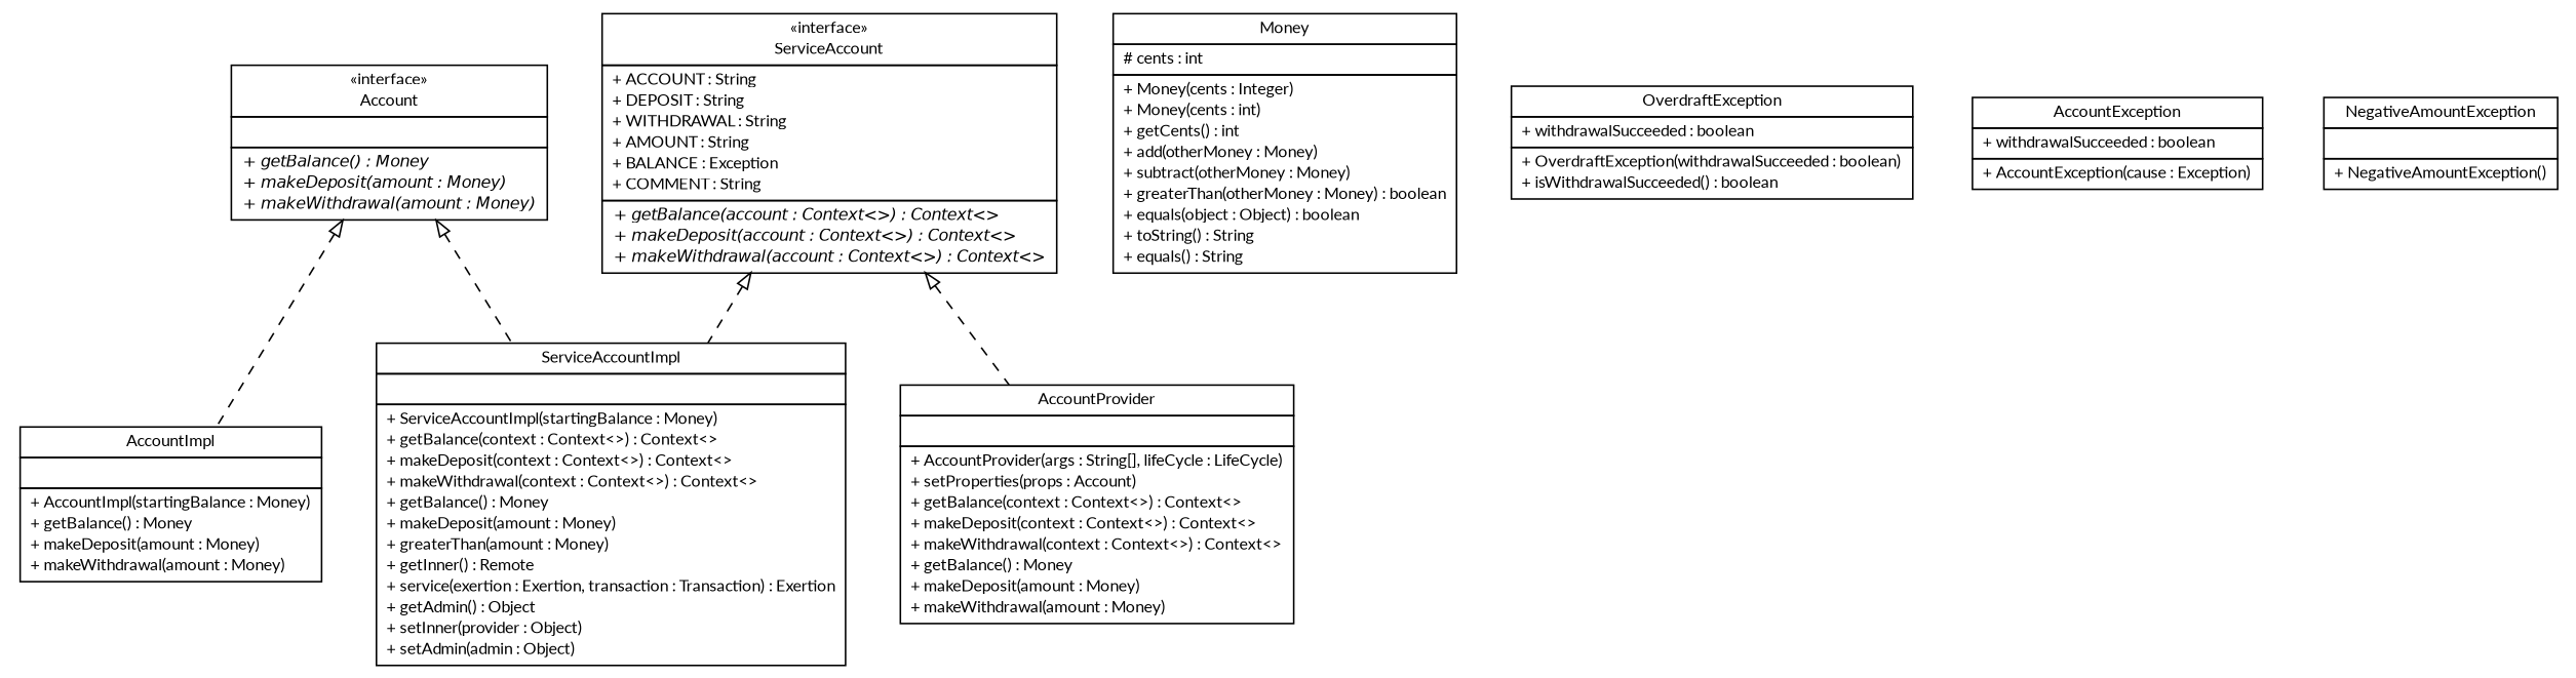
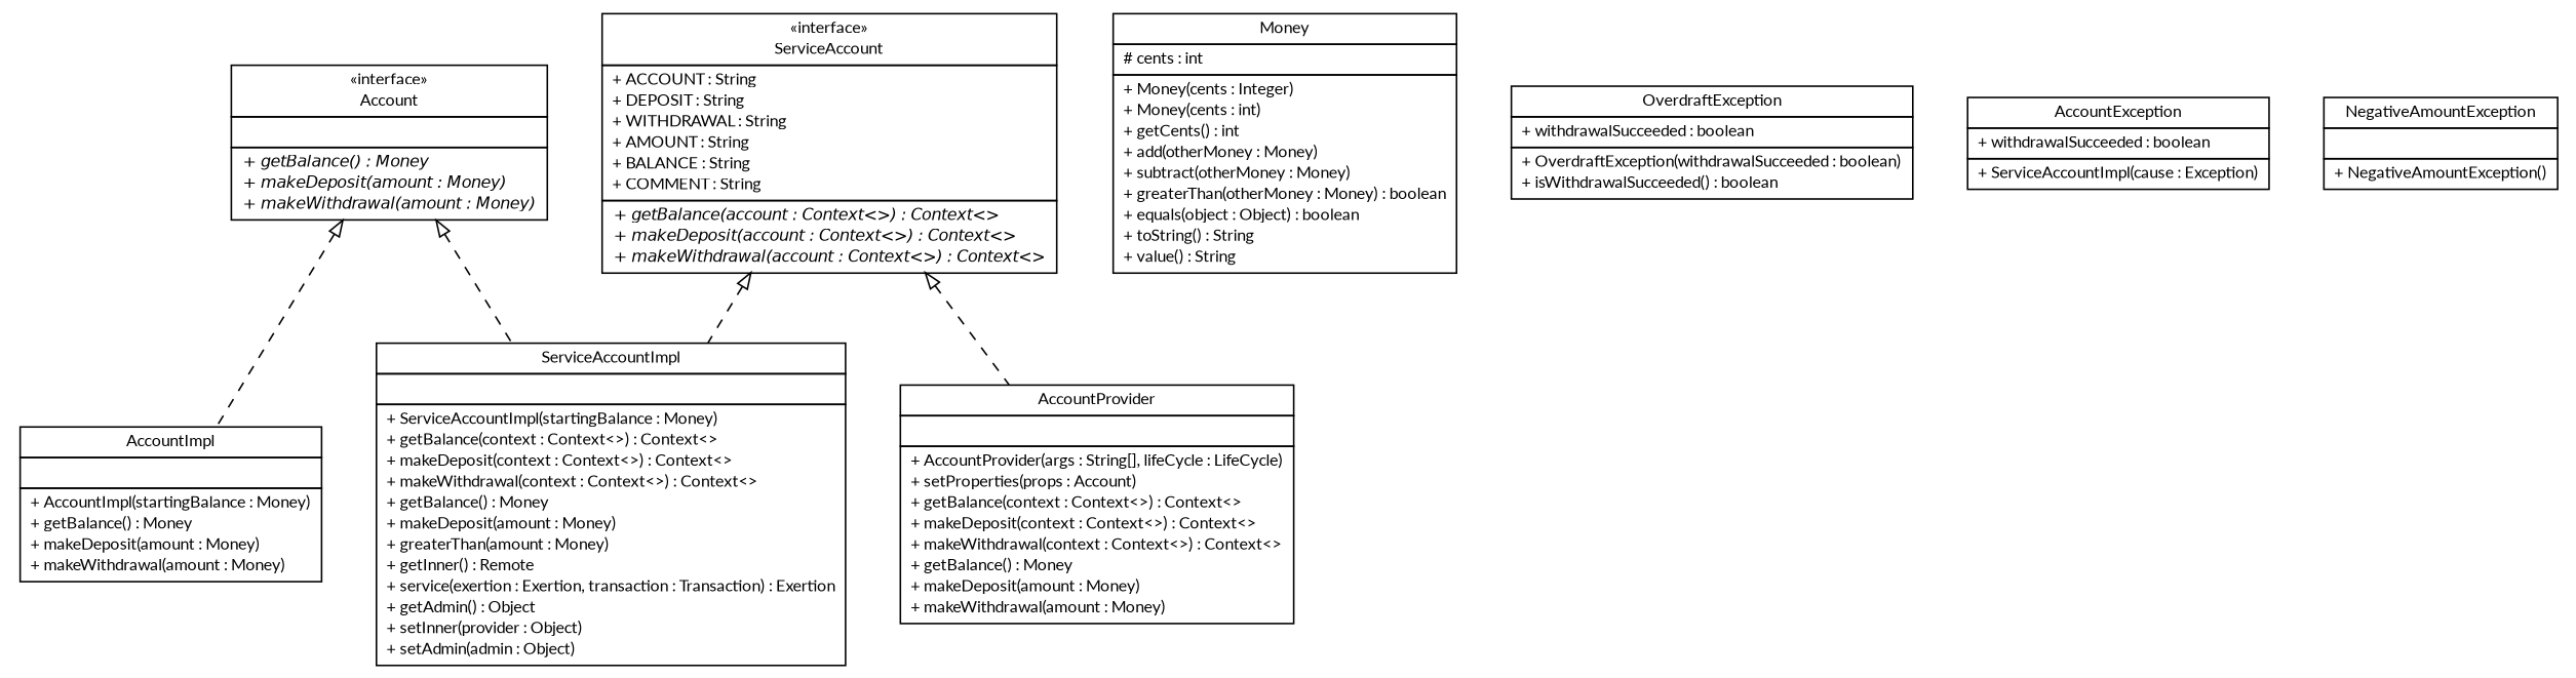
  digraph {
    fontname=Lato
    nodesep=0.25
    ranksep=0.5
    node [fontcolor=black fontname=Lato fontsize=10.0 shape=plaintext]
    edge [arrowtail=empty dir=back fontname=Lato fontsize=10 headport=p labelfontname=Helvetica labelfontsize=10 style=dashed tailport=p]
    n1 [label=<<table title="sorcer.account.provider.AccountImpl" border="0" cellborder="1" cellspacing="0" cellpadding="2" port="p" href="./AccountImpl.html"> 		<tr><td><table border="0" cellspacing="0" cellpadding="1"> <tr><td align="center" balign="center"> AccountImpl </td></tr> 		</table></td></tr> 		<tr><td><table border="0" cellspacing="0" cellpadding="1"> <tr><td align="left" balign="left">  </td></tr> 		</table></td></tr> 		<tr><td><table border="0" cellspacing="0" cellpadding="1"> <tr><td align="left" balign="left"> + AccountImpl(startingBalance : Money) </td></tr> <tr><td align="left" balign="left"> + getBalance() : Money </td></tr> <tr><td align="left" balign="left"> + makeDeposit(amount : Money) </td></tr> <tr><td align="left" balign="left"> + makeWithdrawal(amount : Money) </td></tr> 		</table></td></tr> 		</table>>]
    n2 [label=<<table title="sorcer.account.provider.ServiceAccountImpl" border="0" cellborder="1" cellspacing="0" cellpadding="2" port="p" href="./ServiceAccountImpl.html"> 		<tr><td><table border="0" cellspacing="0" cellpadding="1"> <tr><td align="center" balign="center"> ServiceAccountImpl </td></tr> 		</table></td></tr> 		<tr><td><table border="0" cellspacing="0" cellpadding="1"> <tr><td align="left" balign="left">  </td></tr> 		</table></td></tr> 		<tr><td><table border="0" cellspacing="0" cellpadding="1"> <tr><td align="left" balign="left"> + ServiceAccountImpl(startingBalance : Money) </td></tr> <tr><td align="left" balign="left"> + getBalance(context : Context&lt;&gt;) : Context&lt;&gt; </td></tr> <tr><td align="left" balign="left"> + makeDeposit(context : Context&lt;&gt;) : Context&lt;&gt; </td></tr> <tr><td align="left" balign="left"> + makeWithdrawal(context : Context&lt;&gt;) : Context&lt;&gt; </td></tr> <tr><td align="left" balign="left"> + getBalance() : Money </td></tr> <tr><td align="left" balign="left"> + makeDeposit(amount : Money) </td></tr> <tr><td align="left" balign="left"> + greaterThan(amount : Money) </td></tr> <tr><td align="left" balign="left"> + getInner() : Remote </td></tr> <tr><td align="left" balign="left"> + service(exertion : Exertion, transaction : Transaction) : Exertion </td></tr> <tr><td align="left" balign="left"> + getAdmin() : Object </td></tr> <tr><td align="left" balign="left"> + setInner(provider : Object) </td></tr> <tr><td align="left" balign="left"> + setAdmin(admin : Object) </td></tr> 		</table></td></tr> 		</table>>]
    n3 [label=<<table title="sorcer.account.provider.AccountProvider" border="0" cellborder="1" cellspacing="0" cellpadding="2" port="p" href="./AccountProvider.html"> 		<tr><td><table border="0" cellspacing="0" cellpadding="1"> <tr><td align="center" balign="center"> AccountProvider </td></tr> 		</table></td></tr> 		<tr><td><table border="0" cellspacing="0" cellpadding="1"> <tr><td align="left" balign="left">  </td></tr> 		</table></td></tr> 		<tr><td><table border="0" cellspacing="0" cellpadding="1"> <tr><td align="left" balign="left"> + AccountProvider(args : String[], lifeCycle : LifeCycle) </td></tr> <tr><td align="left" balign="left"> + setProperties(props : Account) </td></tr> <tr><td align="left" balign="left"> + getBalance(context : Context&lt;&gt;) : Context&lt;&gt; </td></tr> <tr><td align="left" balign="left"> + makeDeposit(context : Context&lt;&gt;) : Context&lt;&gt; </td></tr> <tr><td align="left" balign="left"> + makeWithdrawal(context : Context&lt;&gt;) : Context&lt;&gt; </td></tr> <tr><td align="left" balign="left"> + getBalance() : Money </td></tr> <tr><td align="left" balign="left"> + makeDeposit(amount : Money) </td></tr> <tr><td align="left" balign="left"> + makeWithdrawal(amount : Money) </td></tr> 		</table></td></tr> 		</table>>]
-   n4 [label=<<table title="sorcer.account.provider.Money" border="0" cellborder="1" cellspacing="0" cellpadding="2" port="p" href="./Money.html"> 		<tr><td><table border="0" cellspacing="0" cellpadding="1"> <tr><td align="center" balign="center"> Money </td></tr> 		</table></td></tr> 		<tr><td><table border="0" cellspacing="0" cellpadding="1"> <tr><td align="left" balign="left"> # cents : int </td></tr> 		</table></td></tr> 		<tr><td><table border="0" cellspacing="0" cellpadding="1"> <tr><td align="left" balign="left"> + Money(cents : Integer) </td></tr> <tr><td align="left" balign="left"> + Money(cents : int) </td></tr> <tr><td align="left" balign="left"> + getCents() : int </td></tr> <tr><td align="left" balign="left"> + add(otherMoney : Money) </td></tr> <tr><td align="left" balign="left"> + subtract(otherMoney : Money) </td></tr> <tr><td align="left" balign="left"> + greaterThan(otherMoney : Money) : boolean </td></tr> <tr><td align="left" balign="left"> + equals(object : Object) : boolean </td></tr> <tr><td align="left" balign="left"> + toString() : String </td></tr> <tr><td align="left" balign="left"> + equals() : String </td></tr> 		</table></td></tr> 		</table>>]
+   n4 [label=<<table title="sorcer.account.provider.Money" border="0" cellborder="1" cellspacing="0" cellpadding="2" port="p" href="./Money.html"> 		<tr><td><table border="0" cellspacing="0" cellpadding="1"> <tr><td align="center" balign="center"> Money </td></tr> 		</table></td></tr> 		<tr><td><table border="0" cellspacing="0" cellpadding="1"> <tr><td align="left" balign="left"> # cents : int </td></tr> 		</table></td></tr> 		<tr><td><table border="0" cellspacing="0" cellpadding="1"> <tr><td align="left" balign="left"> + Money(cents : Integer) </td></tr> <tr><td align="left" balign="left"> + Money(cents : int) </td></tr> <tr><td align="left" balign="left"> + getCents() : int </td></tr> <tr><td align="left" balign="left"> + add(otherMoney : Money) </td></tr> <tr><td align="left" balign="left"> + subtract(otherMoney : Money) </td></tr> <tr><td align="left" balign="left"> + greaterThan(otherMoney : Money) : boolean </td></tr> <tr><td align="left" balign="left"> + equals(object : Object) : boolean </td></tr> <tr><td align="left" balign="left"> + toString() : String </td></tr> <tr><td align="left" balign="left"> + value() : String </td></tr> 		</table></td></tr> 		</table>>]
    n5 [label=<<table title="sorcer.account.provider.OverdraftException" border="0" cellborder="1" cellspacing="0" cellpadding="2" port="p" href="./OverdraftException.html"> 		<tr><td><table border="0" cellspacing="0" cellpadding="1"> <tr><td align="center" balign="center"> OverdraftException </td></tr> 		</table></td></tr> 		<tr><td><table border="0" cellspacing="0" cellpadding="1"> <tr><td align="left" balign="left"> + withdrawalSucceeded : boolean </td></tr> 		</table></td></tr> 		<tr><td><table border="0" cellspacing="0" cellpadding="1"> <tr><td align="left" balign="left"> + OverdraftException(withdrawalSucceeded : boolean) </td></tr> <tr><td align="left" balign="left"> + isWithdrawalSucceeded() : boolean </td></tr> 		</table></td></tr> 		</table>>]
-   n6 [label=<<table title="sorcer.account.provider.ServiceAccount" border="0" cellborder="1" cellspacing="0" cellpadding="2" port="p" href="./ServiceAccount.html"> 		<tr><td><table border="0" cellspacing="0" cellpadding="1"> <tr><td align="center" balign="center"> &#171;interface&#187; </td></tr> <tr><td align="center" balign="center"> ServiceAccount </td></tr> 		</table></td></tr> 		<tr><td><table border="0" cellspacing="0" cellpadding="1"> <tr><td align="left" balign="left"> + ACCOUNT : String </td></tr> <tr><td align="left" balign="left"> + DEPOSIT : String </td></tr> <tr><td align="left" balign="left"> + WITHDRAWAL : String </td></tr> <tr><td align="left" balign="left"> + AMOUNT : String </td></tr> <tr><td align="left" balign="left"> + BALANCE : Exception </td></tr> <tr><td align="left" balign="left"> + COMMENT : String </td></tr> 		</table></td></tr> 		<tr><td><table border="0" cellspacing="0" cellpadding="1"> <tr><td align="left" balign="left"><font face="Helvetica-Oblique" point-size="10.0"> + getBalance(account : Context&lt;&gt;) : Context&lt;&gt; </font></td></tr> <tr><td align="left" balign="left"><font face="Helvetica-Oblique" point-size="10.0"> + makeDeposit(account : Context&lt;&gt;) : Context&lt;&gt; </font></td></tr> <tr><td align="left" balign="left"><font face="Helvetica-Oblique" point-size="10.0"> + makeWithdrawal(account : Context&lt;&gt;) : Context&lt;&gt; </font></td></tr> 		</table></td></tr> 		</table>>]
-   n7 [label=<<table title="sorcer.account.provider.AccountException" border="0" cellborder="1" cellspacing="0" cellpadding="2" port="p" href="./AccountException.html"> 		<tr><td><table border="0" cellspacing="0" cellpadding="1"> <tr><td align="center" balign="center"> AccountException </td></tr> 		</table></td></tr> 		<tr><td><table border="0" cellspacing="0" cellpadding="1"> <tr><td align="left" balign="left"> + withdrawalSucceeded : boolean </td></tr> 		</table></td></tr> 		<tr><td><table border="0" cellspacing="0" cellpadding="1"> <tr><td align="left" balign="left"> + AccountException(cause : Exception) </td></tr> 		</table></td></tr> 		</table>>]
+   n6 [label=<<table title="sorcer.account.provider.ServiceAccount" border="0" cellborder="1" cellspacing="0" cellpadding="2" port="p" href="./ServiceAccount.html"> 		<tr><td><table border="0" cellspacing="0" cellpadding="1"> <tr><td align="center" balign="center"> &#171;interface&#187; </td></tr> <tr><td align="center" balign="center"> ServiceAccount </td></tr> 		</table></td></tr> 		<tr><td><table border="0" cellspacing="0" cellpadding="1"> <tr><td align="left" balign="left"> + ACCOUNT : String </td></tr> <tr><td align="left" balign="left"> + DEPOSIT : String </td></tr> <tr><td align="left" balign="left"> + WITHDRAWAL : String </td></tr> <tr><td align="left" balign="left"> + AMOUNT : String </td></tr> <tr><td align="left" balign="left"> + BALANCE : String </td></tr> <tr><td align="left" balign="left"> + COMMENT : String </td></tr> 		</table></td></tr> 		<tr><td><table border="0" cellspacing="0" cellpadding="1"> <tr><td align="left" balign="left"><font face="Helvetica-Oblique" point-size="10.0"> + getBalance(account : Context&lt;&gt;) : Context&lt;&gt; </font></td></tr> <tr><td align="left" balign="left"><font face="Helvetica-Oblique" point-size="10.0"> + makeDeposit(account : Context&lt;&gt;) : Context&lt;&gt; </font></td></tr> <tr><td align="left" balign="left"><font face="Helvetica-Oblique" point-size="10.0"> + makeWithdrawal(account : Context&lt;&gt;) : Context&lt;&gt; </font></td></tr> 		</table></td></tr> 		</table>>]
+   n7 [label=<<table title="sorcer.account.provider.AccountException" border="0" cellborder="1" cellspacing="0" cellpadding="2" port="p" href="./AccountException.html"> 		<tr><td><table border="0" cellspacing="0" cellpadding="1"> <tr><td align="center" balign="center"> AccountException </td></tr> 		</table></td></tr> 		<tr><td><table border="0" cellspacing="0" cellpadding="1"> <tr><td align="left" balign="left"> + withdrawalSucceeded : boolean </td></tr> 		</table></td></tr> 		<tr><td><table border="0" cellspacing="0" cellpadding="1"> <tr><td align="left" balign="left"> + ServiceAccountImpl(cause : Exception) </td></tr> 		</table></td></tr> 		</table>>]
    n8 [label=<<table title="sorcer.account.provider.Account" border="0" cellborder="1" cellspacing="0" cellpadding="2" port="p" href="./Account.html"> 		<tr><td><table border="0" cellspacing="0" cellpadding="1"> <tr><td align="center" balign="center"> &#171;interface&#187; </td></tr> <tr><td align="center" balign="center"> Account </td></tr> 		</table></td></tr> 		<tr><td><table border="0" cellspacing="0" cellpadding="1"> <tr><td align="left" balign="left">  </td></tr> 		</table></td></tr> 		<tr><td><table border="0" cellspacing="0" cellpadding="1"> <tr><td align="left" balign="left"><font face="Helvetica-Oblique" point-size="10.0"> + getBalance() : Money </font></td></tr> <tr><td align="left" balign="left"><font face="Helvetica-Oblique" point-size="10.0"> + makeDeposit(amount : Money) </font></td></tr> <tr><td align="left" balign="left"><font face="Helvetica-Oblique" point-size="10.0"> + makeWithdrawal(amount : Money) </font></td></tr> 		</table></td></tr> 		</table>>]
    n9 [label=<<table title="sorcer.account.provider.NegativeAmountException" border="0" cellborder="1" cellspacing="0" cellpadding="2" port="p" href="./NegativeAmountException.html"> 		<tr><td><table border="0" cellspacing="0" cellpadding="1"> <tr><td align="center" balign="center"> NegativeAmountException </td></tr> 		</table></td></tr> 		<tr><td><table border="0" cellspacing="0" cellpadding="1"> <tr><td align="left" balign="left">  </td></tr> 		</table></td></tr> 		<tr><td><table border="0" cellspacing="0" cellpadding="1"> <tr><td align="left" balign="left"> + NegativeAmountException() </td></tr> 		</table></td></tr> 		</table>>]
    n6 -> n2
    n6 -> n3
    n8 -> n1
    n8 -> n2
  }
